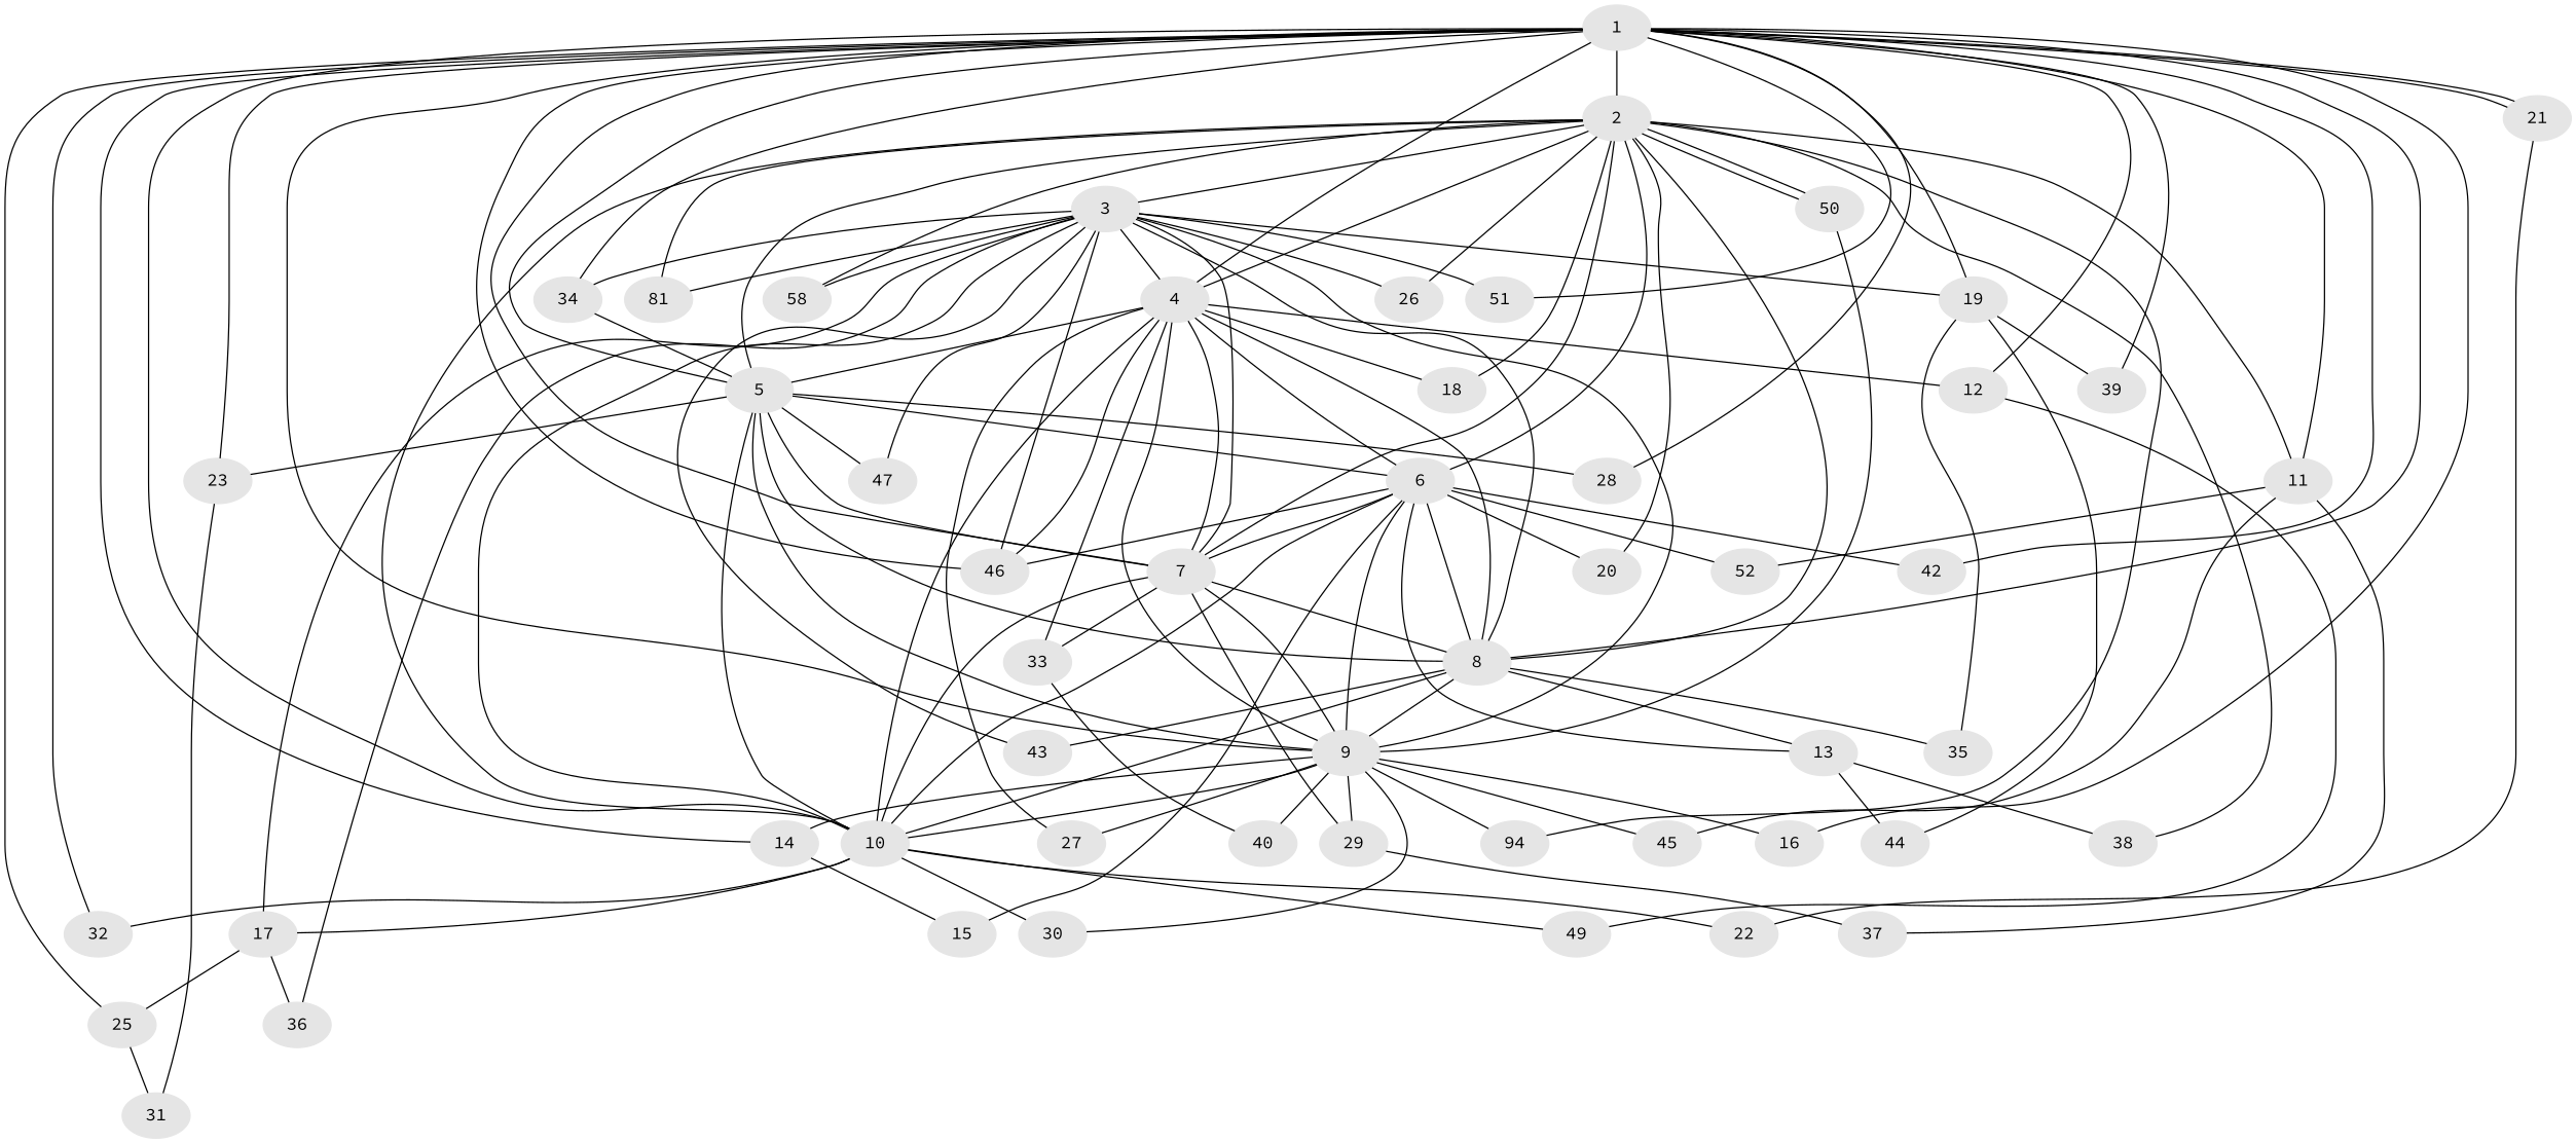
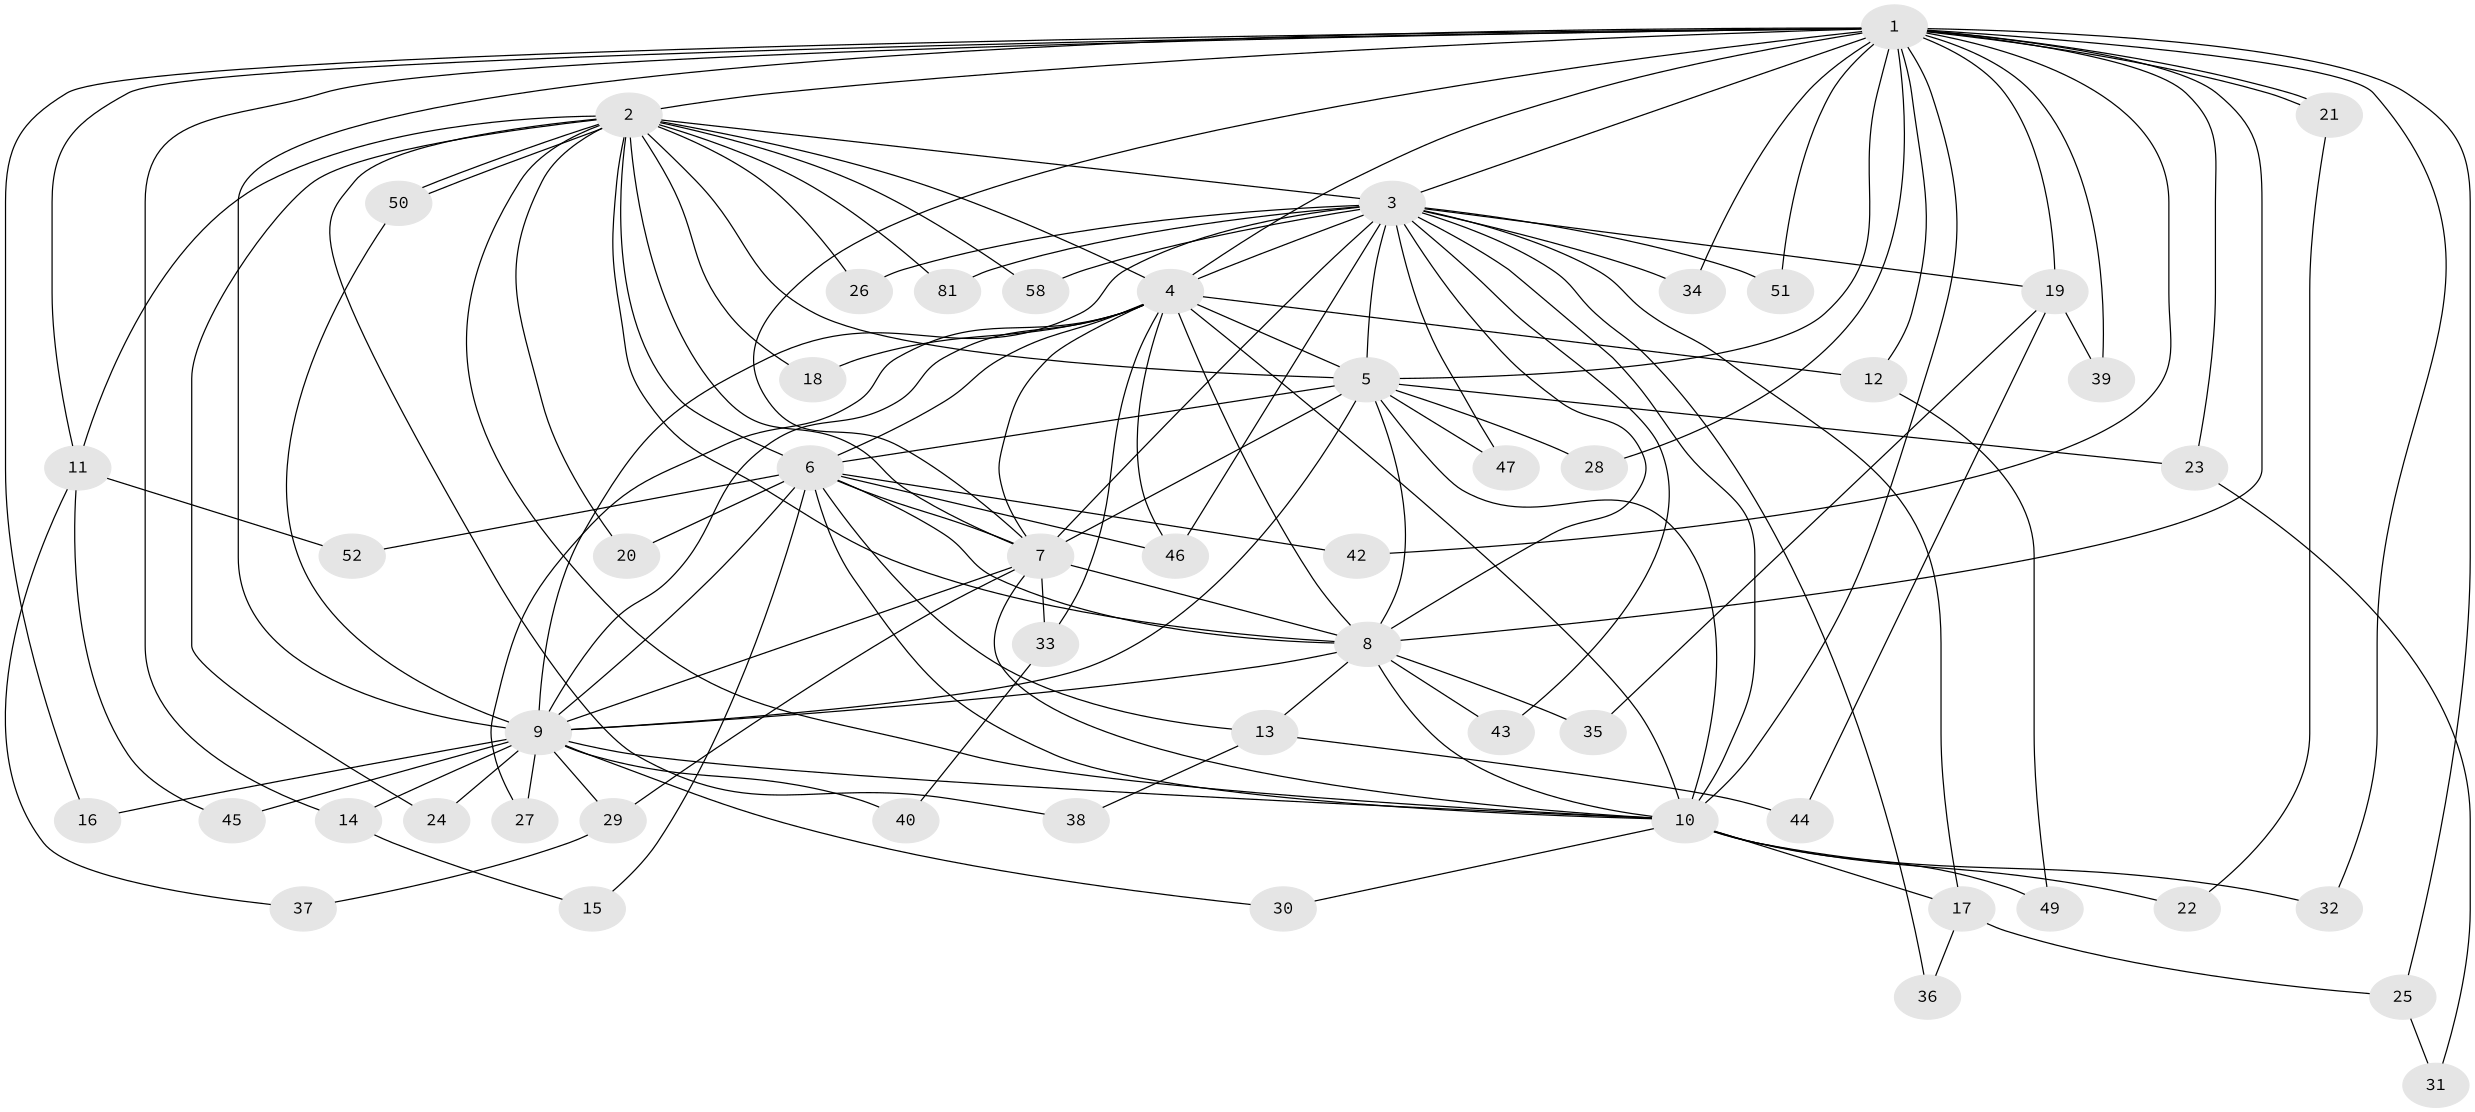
  graph {
    fontname="Source Code Pro"
    node [color=gray90 fontname="Source Code Pro" style=filled]
    edge [fontname="Source Code Pro"]
    1
    2
    3
    4
    5
    7
    8
    9
    10
    11
    12
    14
    16
    19
    21
    23
    25
    28
    32
    34
    39
    42
    51
    6
    18
    20
-   24 [label=94]
+   24
    26
    38
    n30 [label=81]
    n31 [label=58]
    50
    17
    36
    43
    47
    46
    27
    33
    13
    15
    52
    29
    35
    30
    40
    45
    22
    49
    37
    44
    31
    1 -- 2
-   1 -- 46
+   1 -- 3
    1 -- 4
    1 -- 5
    1 -- 7
    1 -- 8
    1 -- 9
    1 -- 10
    1 -- 11
    1 -- 12
    1 -- 14
    1 -- 16
    1 -- 19
    1 -- 21
    1 -- 21
    1 -- 23
    1 -- 25
    1 -- 28
    1 -- 32
    1 -- 34
    1 -- 39
    1 -- 42
    1 -- 51
    2 -- 3
    2 -- 4
    2 -- 5
    2 -- 7
    2 -- 8
    2 -- 10
    2 -- 11
    2 -- 6
    2 -- 18
    2 -- 20
    2 -- 24
    2 -- 26
    2 -- 38
    2 -- n30
    2 -- n31
    2 -- 50
    2 -- 50
    3 -- 4
-   34 -- 5
+   3 -- 5
    3 -- 7
    3 -- 8
    3 -- 9
    3 -- 10
    3 -- 19
    3 -- 34
    3 -- 51
    3 -- 26
    3 -- n30
    3 -- n31
    3 -- 17
    3 -- 36
    3 -- 43
    3 -- 47
    3 -- 46
    4 -- 5
    4 -- 7
    4 -- 8
    4 -- 9
    4 -- 10
    4 -- 12
    4 -- 6
    4 -- 18
    4 -- 46
    4 -- 27
    4 -- 33
    5 -- 7
    5 -- 8
    5 -- 9
    5 -- 10
    5 -- 23
    5 -- 28
    5 -- 6
    5 -- 47
    7 -- 8
    7 -- 9
    7 -- 10
    7 -- 33
    7 -- 29
    8 -- 9
    8 -- 10
    8 -- 43
    8 -- 13
    8 -- 35
    9 -- 10
    9 -- 14
    9 -- 16
    9 -- 24
    9 -- 27
    9 -- 29
    9 -- 30
    9 -- 40
    9 -- 45
    10 -- 32
    10 -- 17
    10 -- 30
    10 -- 22
    10 -- 49
    11 -- 52
    11 -- 45
    11 -- 37
    12 -- 49
    14 -- 15
    19 -- 39
    19 -- 35
    19 -- 44
    21 -- 22
    23 -- 31
    25 -- 31
    6 -- 7
    6 -- 8
    6 -- 9
    6 -- 10
    6 -- 42
    6 -- 20
    6 -- 46
    6 -- 13
    6 -- 15
    6 -- 52
    50 -- 9
    17 -- 25
    17 -- 36
    33 -- 40
    13 -- 38
    13 -- 44
    29 -- 37
  }
